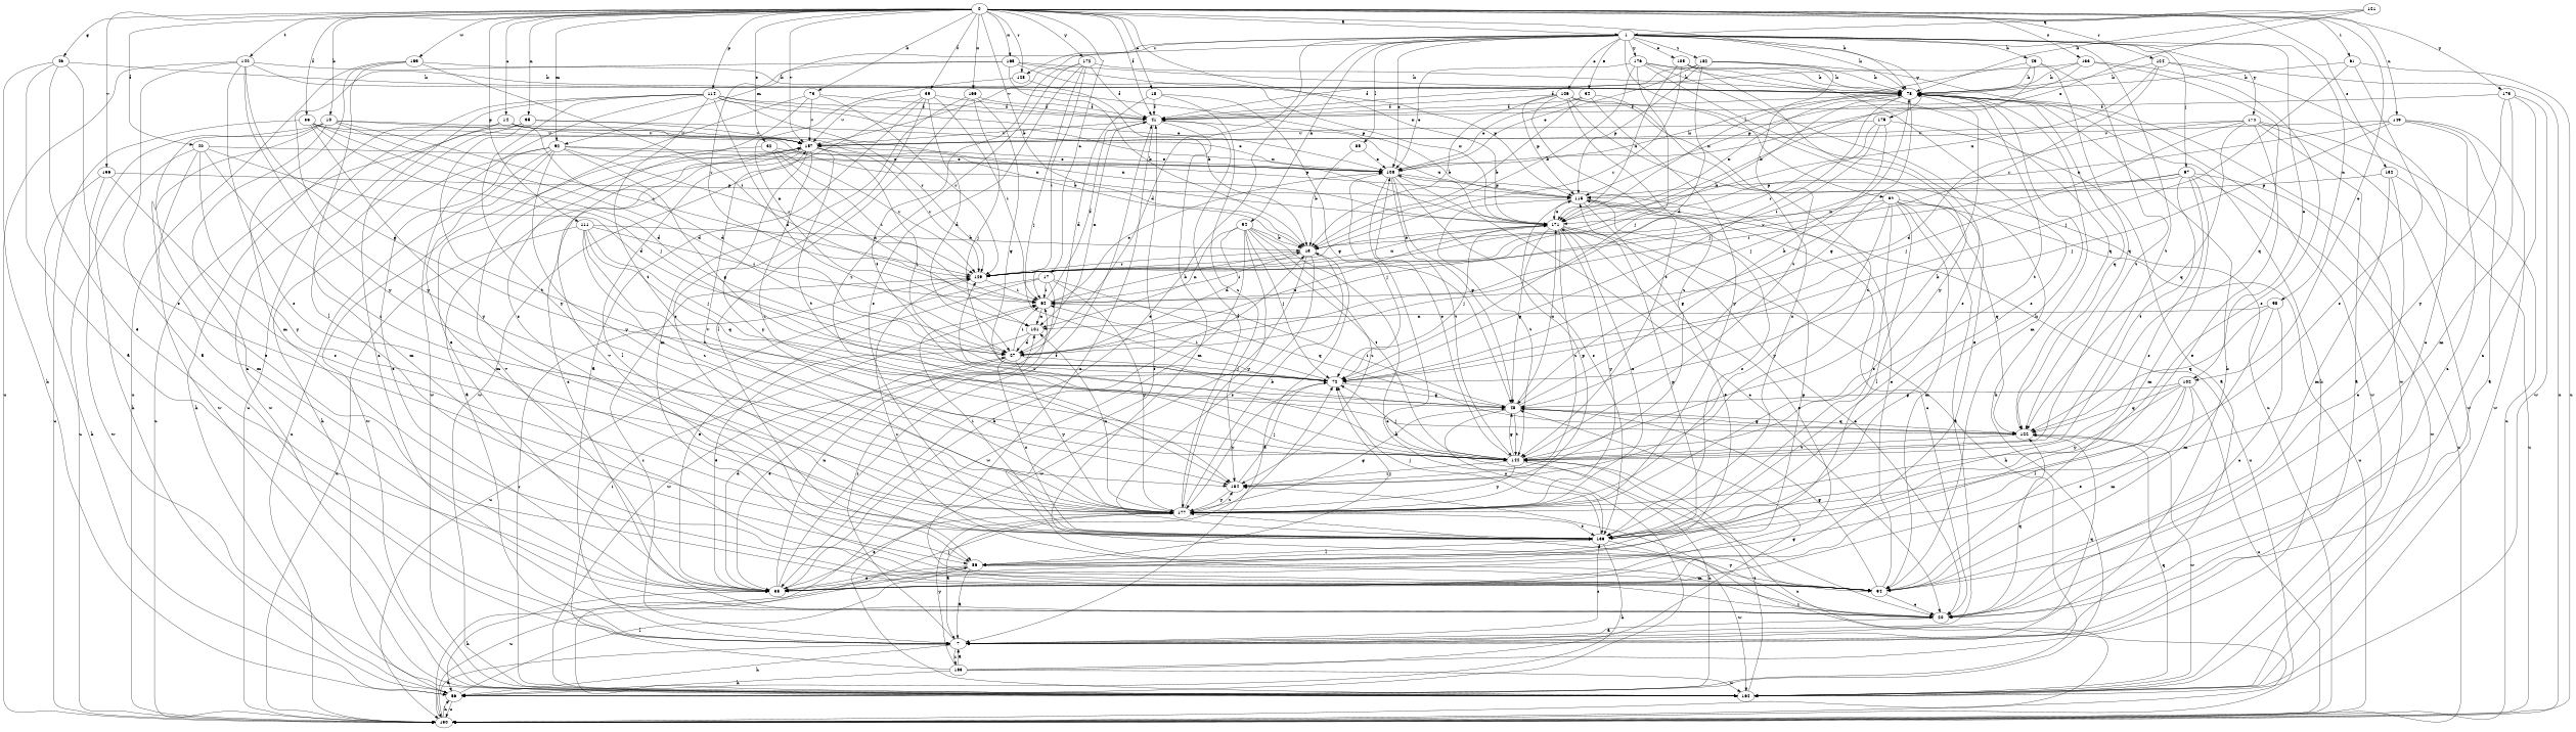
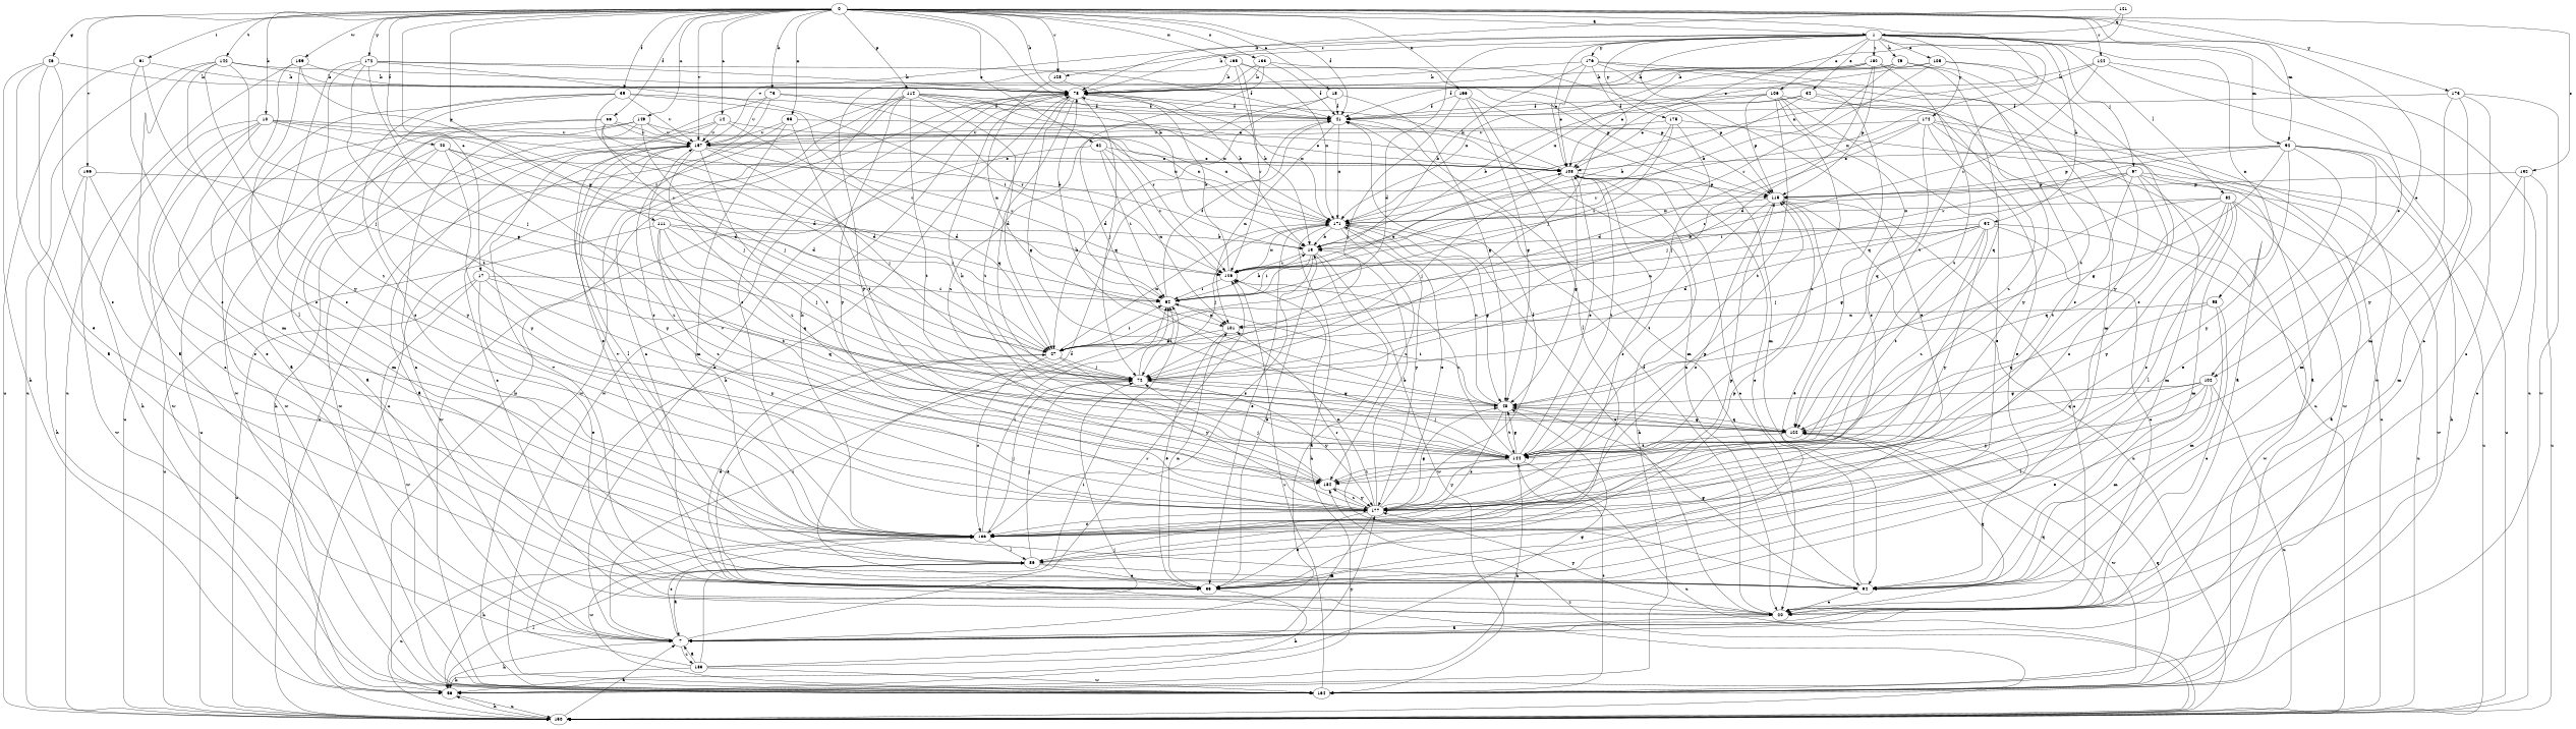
  strict digraph {
    0
    1
    10
    13
    14
    17
    18
    32
    36
    39
    40
    41
    46
    61
    73
    78
    92
    95
    102
    111
    114
    124
    128
    132
    133
    142
    149
    156
    157
    159
    165
    166
    171
    172
    173
    27
    34
    35
    49
    54
    67
    82
-   85
    98
    105
    106
    108
    144
    174
    175
    176
    182
    56
    129
    20
    164
    7
    64
    136
    122
    150
    177
    48
    184
    101
    72
    94
    115
    86
    121
    183
    0 -> 1 [label=a]
    0 -> 10 [label=b]
    0 -> 13 [label=b]
    0 -> 14 [label=c]
    0 -> 17 [label=c]
    0 -> 18 [label=c]
    0 -> 32 [label=e]
    0 -> 36 [label=f]
    0 -> 39 [label=f]
    0 -> 40 [label=f]
    0 -> 41 [label=f]
    0 -> 46 [label=g]
    0 -> 61 [label=i]
    0 -> 73 [label=k]
    0 -> 78 [label=k]
    0 -> 92 [label=m]
    0 -> 95 [label=n]
    0 -> 102 [label=o]
    0 -> 111 [label=p]
    0 -> 114 [label=p]
    0 -> 124 [label=r]
    0 -> 128 [label=r]
    0 -> 132 [label=s]
    0 -> 133 [label=s]
    0 -> 142 [label=t]
    0 -> 149 [label=u]
    0 -> 156 [label=v]
    0 -> 157 [label=v]
    0 -> 159 [label=w]
    0 -> 165 [label=x]
    0 -> 166 [label=x]
    0 -> 171 [label=x]
    0 -> 172 [label=y]
    0 -> 173 [label=y]
    1 -> 78 [label=k]
    1 -> 92 [label=m]
    1 -> 102 [label=o]
    1 -> 128 [label=r]
    1 -> 157 [label=v]
    1 -> 27 [label=d]
    1 -> 34 [label=e]
    1 -> 35 [label=e]
    1 -> 49 [label=h]
    1 -> 54 [label=h]
    1 -> 67 [label=j]
    1 -> 82 [label=l]
-   1 -> 85 [label=l]
    1 -> 98 [label=n]
    1 -> 105 [label=o]
    1 -> 106 [label=o]
    1 -> 108 [label=o]
    1 -> 144 [label=t]
    1 -> 174 [label=y]
    1 -> 175 [label=y]
    1 -> 176 [label=y]
    1 -> 182 [label=z]
    10 -> 13 [label=b]
    10 -> 157 [label=v]
    10 -> 27 [label=d]
    10 -> 35 [label=e]
    10 -> 56 [label=h]
    10 -> 129 [label=r]
    10 -> 20 [label=c]
    10 -> 164 [label=w]
    13 -> 129 [label=r]
    13 -> 164 [label=w]
    13 -> 7 [label=a]
    13 -> 64 [label=i]
    13 -> 136 [label=s]
    14 -> 157 [label=v]
    14 -> 171 [label=x]
    14 -> 27 [label=d]
    14 -> 56 [label=h]
    14 -> 164 [label=w]
    17 -> 35 [label=e]
    17 -> 164 [label=w]
    17 -> 64 [label=i]
    17 -> 122 [label=q]
    17 -> 150 [label=u]
    17 -> 177 [label=y]
    18 -> 41 [label=f]
    18 -> 27 [label=d]
    18 -> 48 [label=g]
    18 -> 184 [label=z]
    32 -> 108 [label=o]
    32 -> 129 [label=r]
    32 -> 164 [label=w]
    32 -> 64 [label=i]
    32 -> 101 [label=n]
    36 -> 157 [label=v]
    36 -> 171 [label=x]
    36 -> 27 [label=d]
    36 -> 150 [label=u]
    36 -> 177 [label=y]
    36 -> 72 [label=j]
    39 -> 41 [label=f]
    39 -> 157 [label=v]
    39 -> 27 [label=d]
    39 -> 164 [label=w]
    39 -> 7 [label=a]
    39 -> 64 [label=i]
    39 -> 136 [label=s]
    40 -> 27 [label=d]
    40 -> 108 [label=o]
    40 -> 150 [label=u]
    40 -> 177 [label=y]
    40 -> 184 [label=z]
    40 -> 94 [label=m]
    41 -> 157 [label=v]
    41 -> 171 [label=x]
    41 -> 20 [label=c]
    41 -> 101 [label=n]
    41 -> 94 [label=m]
    46 -> 78 [label=k]
    46 -> 35 [label=e]
    46 -> 56 [label=h]
    46 -> 7 [label=a]
    46 -> 136 [label=s]
    61 -> 78 [label=k]
    61 -> 136 [label=s]
    61 -> 150 [label=u]
    61 -> 72 [label=j]
    73 -> 41 [label=f]
    73 -> 157 [label=v]
    73 -> 35 [label=e]
    73 -> 129 [label=r]
    73 -> 136 [label=s]
    78 -> 41 [label=f]
    78 -> 171 [label=x]
    78 -> 144 [label=t]
    78 -> 164 [label=w]
    78 -> 122 [label=q]
    78 -> 48 [label=g]
    78 -> 72 [label=j]
    92 -> 35 [label=e]
    92 -> 108 [label=o]
    92 -> 56 [label=h]
    92 -> 129 [label=r]
    92 -> 150 [label=u]
    92 -> 177 [label=y]
    92 -> 48 [label=g]
    92 -> 94 [label=m]
    92 -> 115 [label=p]
    95 -> 157 [label=v]
    95 -> 108 [label=o]
    95 -> 144 [label=t]
    95 -> 150 [label=u]
    95 -> 94 [label=m]
    102 -> 35 [label=e]
    102 -> 122 [label=q]
    102 -> 150 [label=u]
    102 -> 177 [label=y]
    102 -> 48 [label=g]
    102 -> 94 [label=m]
    102 -> 86 [label=l]
    111 -> 13 [label=b]
    111 -> 144 [label=t]
    111 -> 64 [label=i]
    111 -> 122 [label=q]
    111 -> 150 [label=u]
    111 -> 184 [label=z]
    111 -> 72 [label=j]
    114 -> 41 [label=f]
    114 -> 171 [label=x]
    114 -> 27 [label=d]
    114 -> 108 [label=o]
    114 -> 144 [label=t]
    114 -> 129 [label=r]
    114 -> 20 [label=c]
    114 -> 164 [label=w]
    114 -> 150 [label=u]
    114 -> 177 [label=y]
    124 -> 78 [label=k]
    124 -> 171 [label=x]
    124 -> 129 [label=r]
    124 -> 20 [label=c]
    124 -> 150 [label=u]
    128 -> 13 [label=b]
    128 -> 101 [label=n]
    132 -> 20 [label=c]
    132 -> 150 [label=u]
    132 -> 94 [label=m]
    132 -> 115 [label=p]
    133 -> 41 [label=f]
    133 -> 78 [label=k]
    133 -> 136 [label=s]
    133 -> 122 [label=q]
    133 -> 115 [label=p]
    142 -> 78 [label=k]
    142 -> 7 [label=a]
    142 -> 136 [label=s]
    142 -> 150 [label=u]
    142 -> 177 [label=y]
    142 -> 48 [label=g]
    142 -> 115 [label=p]
    149 -> 157 [label=v]
    149 -> 171 [label=x]
    149 -> 20 [label=c]
    149 -> 164 [label=w]
    149 -> 7 [label=a]
    149 -> 72 [label=j]
    156 -> 56 [label=h]
    156 -> 164 [label=w]
    156 -> 136 [label=s]
    156 -> 115 [label=p]
    157 -> 108 [label=o]
    157 -> 144 [label=t]
    157 -> 129 [label=r]
    157 -> 20 [label=c]
    157 -> 7 [label=a]
    157 -> 177 [label=y]
    157 -> 184 [label=z]
    157 -> 72 [label=j]
    157 -> 86 [label=l]
    159 -> 78 [label=k]
    159 -> 64 [label=i]
    159 -> 150 [label=u]
    159 -> 94 [label=m]
    159 -> 86 [label=l]
    165 -> 13 [label=b]
    165 -> 78 [label=k]
    165 -> 171 [label=x]
    165 -> 129 [label=r]
    165 -> 177 [label=y]
    165 -> 115 [label=p]
    166 -> 41 [label=f]
    166 -> 48 [label=g]
    166 -> 72 [label=j]
    166 -> 94 [label=m]
    166 -> 86 [label=l]
    171 -> 13 [label=b]
    171 -> 35 [label=e]
    171 -> 56 [label=h]
    171 -> 20 [label=c]
    171 -> 177 [label=y]
    171 -> 48 [label=g]
    171 -> 184 [label=z]
    171 -> 72 [label=j]
    172 -> 41 [label=f]
    172 -> 78 [label=k]
    172 -> 144 [label=t]
    172 -> 64 [label=i]
    172 -> 136 [label=s]
    172 -> 184 [label=z]
    172 -> 72 [label=j]
    173 -> 41 [label=f]
    173 -> 20 [label=c]
    173 -> 164 [label=w]
    173 -> 177 [label=y]
    173 -> 94 [label=m]
    27 -> 171 [label=x]
    27 -> 35 [label=e]
    27 -> 64 [label=i]
    27 -> 136 [label=s]
    27 -> 177 [label=y]
    27 -> 72 [label=j]
    34 -> 13 [label=b]
    34 -> 41 [label=f]
    34 -> 108 [label=o]
    34 -> 177 [label=y]
    34 -> 184 [label=z]
    35 -> 13 [label=b]
    35 -> 41 [label=f]
    35 -> 157 [label=v]
    35 -> 27 [label=d]
    35 -> 56 [label=h]
    35 -> 101 [label=n]
    35 -> 115 [label=p]
    49 -> 13 [label=b]
    49 -> 78 [label=k]
    49 -> 171 [label=x]
    49 -> 144 [label=t]
    49 -> 122 [label=q]
    54 -> 13 [label=b]
    54 -> 27 [label=d]
    54 -> 144 [label=t]
    54 -> 20 [label=c]
    54 -> 164 [label=w]
    54 -> 177 [label=y]
    54 -> 184 [label=z]
    54 -> 101 [label=n]
    54 -> 72 [label=j]
    67 -> 144 [label=t]
    67 -> 129 [label=r]
    67 -> 164 [label=w]
    67 -> 64 [label=i]
    67 -> 136 [label=s]
    67 -> 150 [label=u]
    67 -> 94 [label=m]
    67 -> 115 [label=p]
    82 -> 171 [label=x]
    82 -> 7 [label=a]
    82 -> 136 [label=s]
    82 -> 122 [label=q]
    82 -> 150 [label=u]
    82 -> 177 [label=y]
    82 -> 48 [label=g]
    82 -> 94 [label=m]
    82 -> 86 [label=l]
-   85 -> 13 [label=b]
-   85 -> 108 [label=o]
    98 -> 20 [label=c]
    98 -> 122 [label=q]
    98 -> 101 [label=n]
    98 -> 94 [label=m]
    105 -> 78 [label=k]
    105 -> 171 [label=x]
    105 -> 129 [label=r]
    105 -> 136 [label=s]
    105 -> 177 [label=y]
    106 -> 13 [label=b]
    106 -> 41 [label=f]
    106 -> 35 [label=e]
    106 -> 144 [label=t]
    106 -> 136 [label=s]
    106 -> 150 [label=u]
    106 -> 184 [label=z]
    106 -> 115 [label=p]
    108 -> 78 [label=k]
    108 -> 144 [label=t]
    108 -> 56 [label=h]
    108 -> 20 [label=c]
    108 -> 136 [label=s]
    108 -> 48 [label=g]
    108 -> 72 [label=j]
    108 -> 115 [label=p]
    144 -> 78 [label=k]
    144 -> 108 [label=o]
    144 -> 56 [label=h]
    144 -> 129 [label=r]
    144 -> 150 [label=u]
    144 -> 177 [label=y]
    144 -> 48 [label=g]
    144 -> 184 [label=z]
    144 -> 72 [label=j]
    174 -> 157 [label=v]
    174 -> 27 [label=d]
    174 -> 35 [label=e]
    174 -> 164 [label=w]
    174 -> 7 [label=a]
    174 -> 122 [label=q]
    174 -> 150 [label=u]
    174 -> 72 [label=j]
    175 -> 157 [label=v]
    175 -> 129 [label=r]
    175 -> 7 [label=a]
    175 -> 64 [label=i]
    175 -> 72 [label=j]
    176 -> 13 [label=b]
    176 -> 78 [label=k]
    176 -> 108 [label=o]
    176 -> 136 [label=s]
    176 -> 122 [label=q]
    176 -> 72 [label=j]
    176 -> 94 [label=m]
    182 -> 41 [label=f]
    182 -> 78 [label=k]
    182 -> 27 [label=d]
    182 -> 108 [label=o]
    182 -> 144 [label=t]
    182 -> 164 [label=w]
    182 -> 115 [label=p]
    56 -> 78 [label=k]
    56 -> 150 [label=u]
    56 -> 86 [label=l]
    129 -> 78 [label=k]
    129 -> 171 [label=x]
    129 -> 64 [label=i]
    20 -> 41 [label=f]
    20 -> 7 [label=a]
    20 -> 122 [label=q]
    20 -> 177 [label=y]
    164 -> 144 [label=t]
    164 -> 129 [label=r]
    164 -> 122 [label=q]
    7 -> 78 [label=k]
    7 -> 56 [label=h]
    7 -> 129 [label=r]
    7 -> 64 [label=i]
    7 -> 136 [label=s]
    7 -> 122 [label=q]
    7 -> 183 [label=z]
    64 -> 13 [label=b]
    64 -> 41 [label=f]
    64 -> 108 [label=o]
    64 -> 101 [label=n]
    136 -> 78 [label=k]
    136 -> 56 [label=h]
    136 -> 164 [label=w]
    136 -> 64 [label=i]
    136 -> 72 [label=j]
    136 -> 86 [label=l]
    122 -> 144 [label=t]
    122 -> 164 [label=w]
    122 -> 48 [label=g]
    150 -> 56 [label=h]
    150 -> 7 [label=a]
    150 -> 184 [label=z]
    150 -> 72 [label=j]
    177 -> 13 [label=b]
    177 -> 41 [label=f]
    177 -> 157 [label=v]
    177 -> 171 [label=x]
    177 -> 35 [label=e]
    177 -> 7 [label=a]
    177 -> 136 [label=s]
    177 -> 48 [label=g]
    177 -> 184 [label=z]
    177 -> 101 [label=n]
    177 -> 115 [label=p]
    48 -> 78 [label=k]
    48 -> 171 [label=x]
    48 -> 144 [label=t]
    48 -> 64 [label=i]
    48 -> 136 [label=s]
    48 -> 122 [label=q]
    184 -> 177 [label=y]
    184 -> 72 [label=j]
    101 -> 27 [label=d]
    101 -> 35 [label=e]
    72 -> 64 [label=i]
    72 -> 177 [label=y]
    72 -> 48 [label=g]
    94 -> 108 [label=o]
    94 -> 129 [label=r]
    94 -> 20 [label=c]
    94 -> 48 [label=g]
    115 -> 171 [label=x]
    115 -> 35 [label=e]
    115 -> 144 [label=t]
    115 -> 20 [label=c]
    115 -> 136 [label=s]
    115 -> 150 [label=u]
    86 -> 157 [label=v]
    86 -> 35 [label=e]
    86 -> 7 [label=a]
    86 -> 150 [label=u]
    86 -> 72 [label=j]
    86 -> 94 [label=m]
    86 -> 115 [label=p]
    121 -> 1 [label=q]
    121 -> 78 [label=k]
    121 -> 108 [label=o]
    183 -> 78 [label=k]
    183 -> 56 [label=h]
    183 -> 164 [label=w]
    183 -> 7 [label=a]
    183 -> 64 [label=i]
    183 -> 177 [label=y]
    183 -> 48 [label=g]
  }
